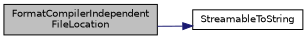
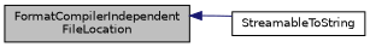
  digraph {
    rankdir=LR
    node [color=black fontname=Helvetica fontsize=10 shape=record]
    n1 [fillcolor=grey75 fontcolor=black height=0.2 label="FormatCompilerIndependent\lFileLocation" style=filled width=0.4]
    n2 [height=0.2 label=StreamableToString width=0.4]
-   n1 -> n2 [color=midnightblue fontname=Helvetica fontsize=10 labelfontname=Helvetica labelfontsize=10 style=solid]
+   n2 -> n1 [color=midnightblue fontname=Helvetica fontsize=10 labelfontname=Helvetica labelfontsize=10 style=solid]
  }
